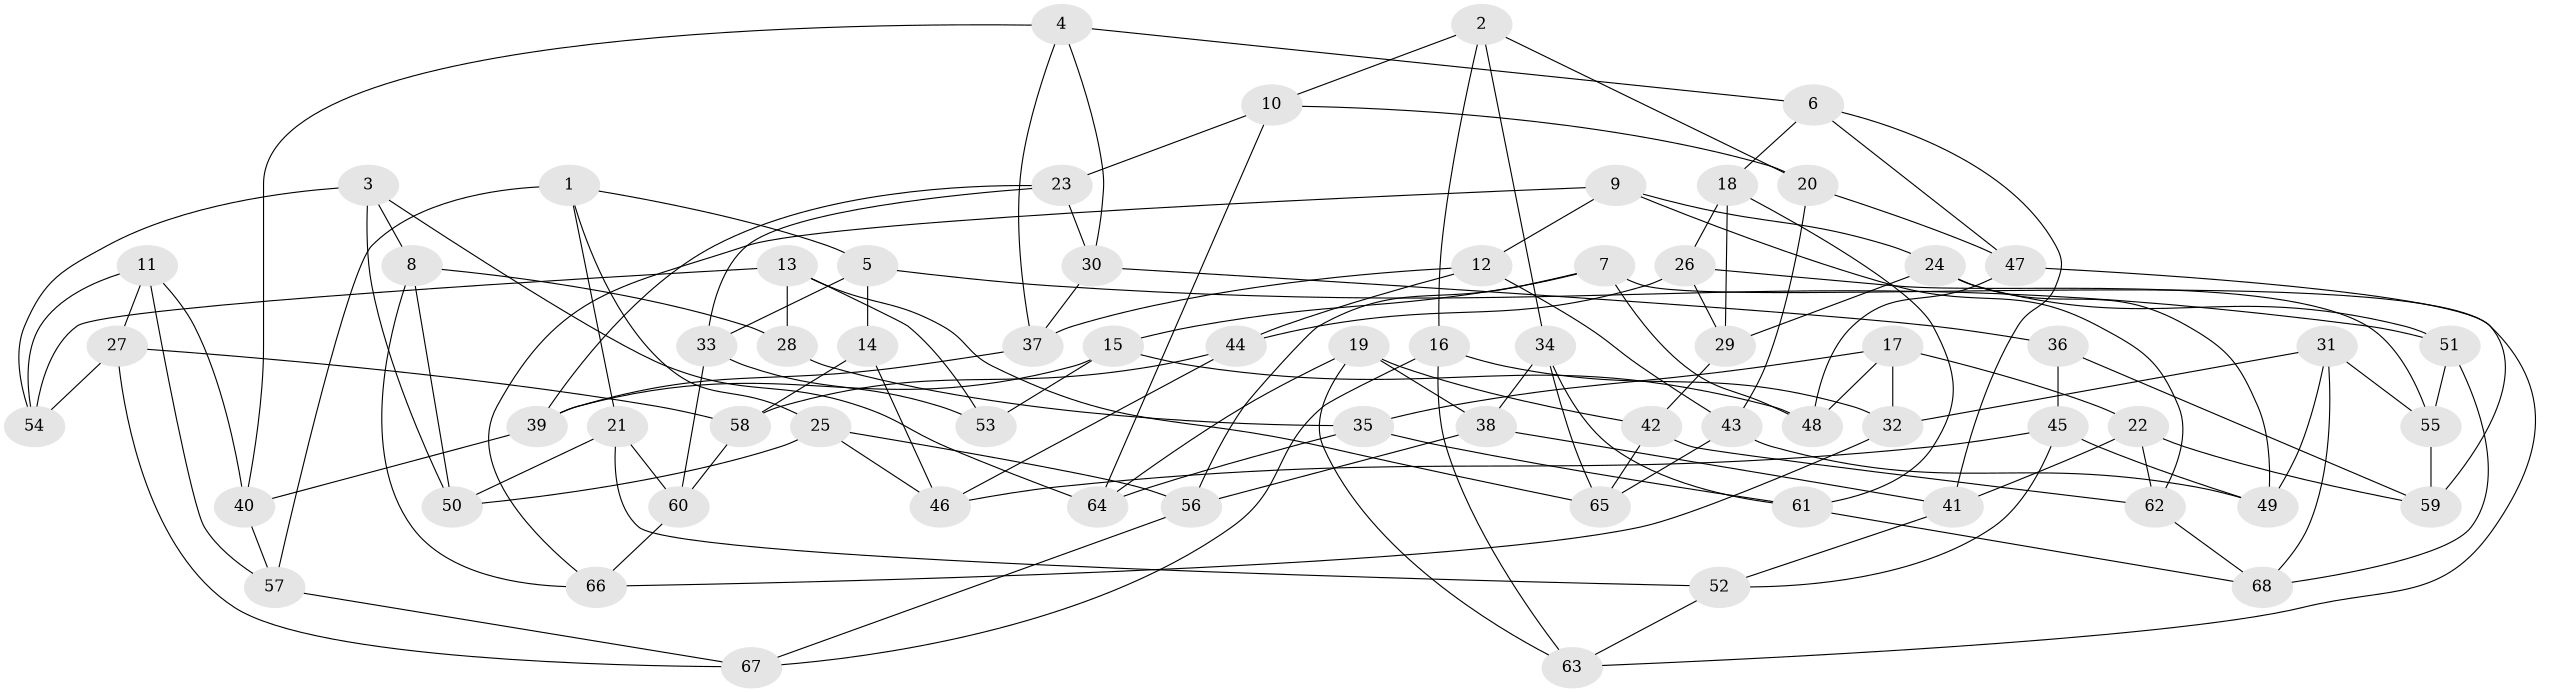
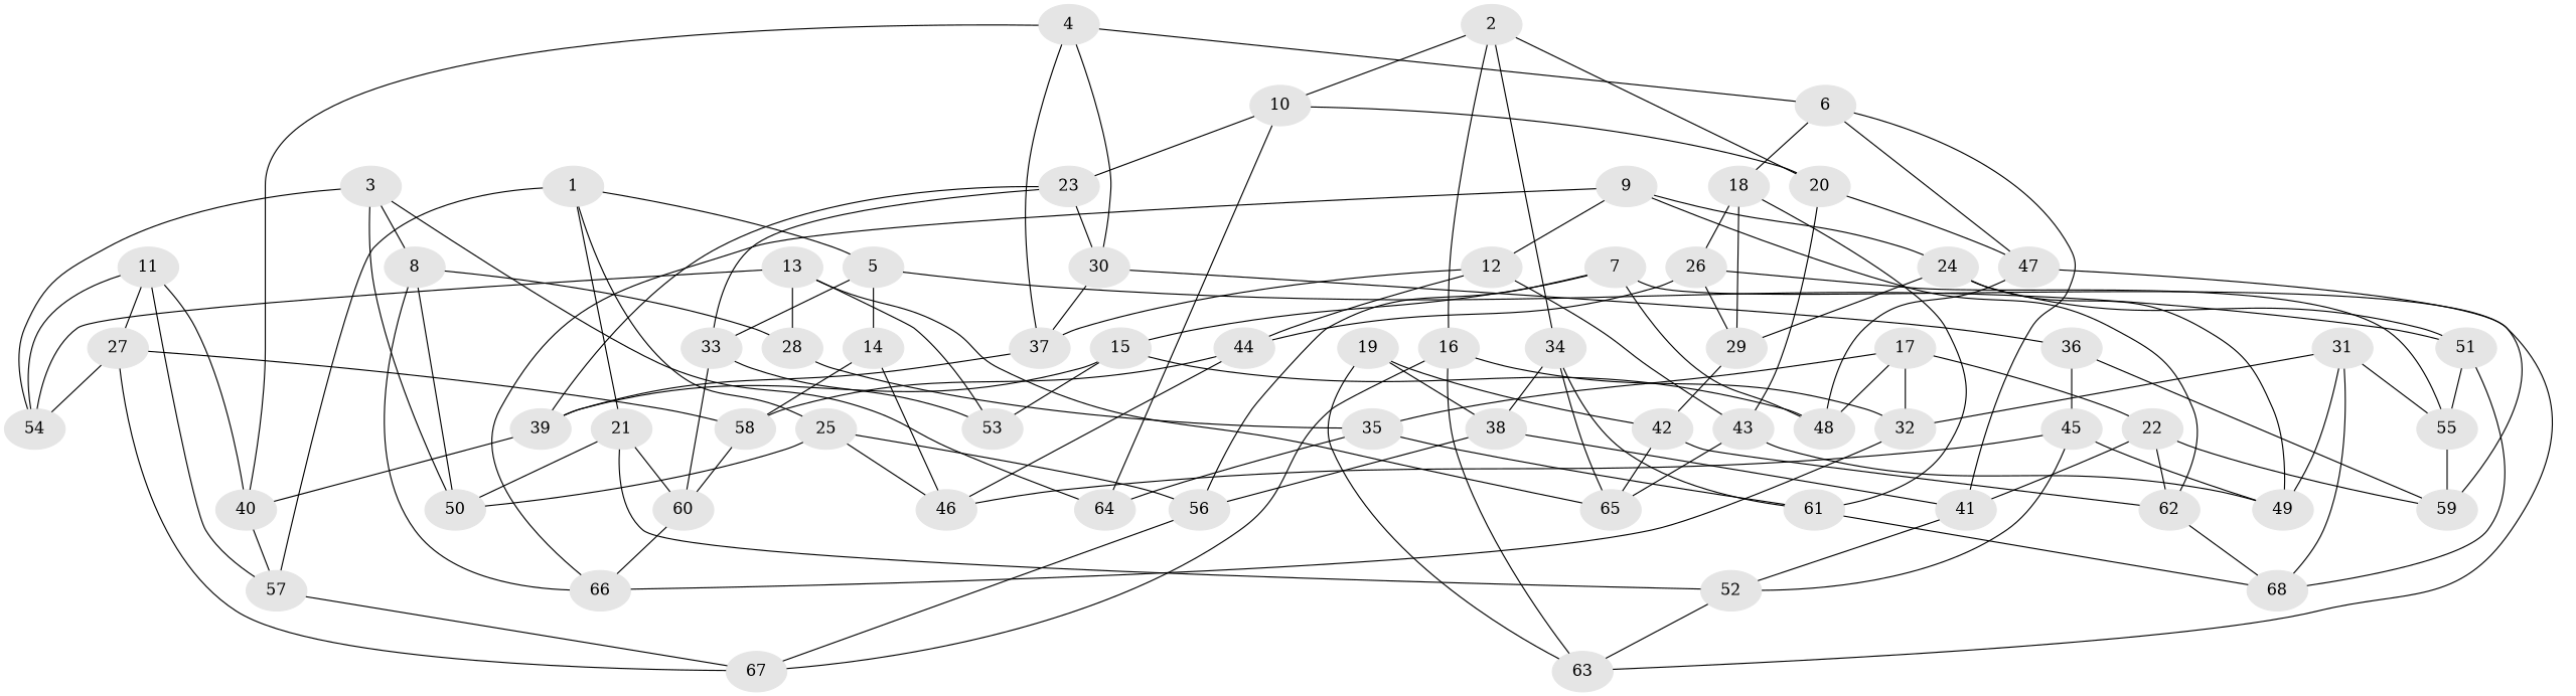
  graph {
    node [color=gray90 style=filled]
    1
    5
    21
    25
    57
    14
    33
    51
    50
    52
    60
    56
    46
    67
    2
    10
    16
    20
    34
    64
    23
    63
    32
    47
    43
    65
    61
    38
    3
    8
    54
    28
    66
    4
    6
    30
    37
    40
    18
    41
    36
    39
    58
    53
    55
    68
    26
    29
    48
    59
    7
    15
    35
    9
    12
    24
    62
    44
    49
    11
    27
    13
    45
    17
    22
    42
    19
    31
    1 -- 5
    1 -- 21
    1 -- 25
    1 -- 57
    5 -- 14
    5 -- 33
    5 -- 51
    21 -- 50
    21 -- 52
    21 -- 60
    25 -- 50
    25 -- 56
    25 -- 46
    57 -- 67
    14 -- 46
    14 -- 58
    33 -- 60
    33 -- 53
    51 -- 55
    51 -- 68
    52 -- 63
    60 -- 66
    56 -- 67
    2 -- 10
    2 -- 16
    2 -- 20
    2 -- 34
    10 -- 20
    10 -- 64
    10 -- 23
    16 -- 67
    16 -- 63
    16 -- 32
    20 -- 47
    20 -- 43
    34 -- 65
    34 -- 61
    34 -- 38
    23 -- 33
    23 -- 30
    23 -- 39
    32 -- 66
    47 -- 48
    47 -- 59
    43 -- 65
    43 -- 49
    61 -- 68
    38 -- 56
    38 -- 41
    3 -- 50
    3 -- 64
    3 -- 8
    3 -- 54
    8 -- 50
    8 -- 28
    8 -- 66
    28 -- 35
    4 -- 6
    4 -- 30
    4 -- 37
    4 -- 40
    6 -- 47
    6 -- 18
    6 -- 41
    30 -- 37
    30 -- 36
    37 -- 39
    40 -- 57
    18 -- 61
    18 -- 26
    18 -- 29
    41 -- 52
    36 -- 59
    36 -- 45
    39 -- 40
    58 -- 60
    55 -- 59
    26 -- 55
    26 -- 29
    26 -- 44
    29 -- 42
    7 -- 56
    7 -- 63
    7 -- 48
    7 -- 15
    15 -- 39
    15 -- 53
    15 -- 48
    35 -- 64
    35 -- 61
    9 -- 66
    9 -- 12
    9 -- 24
    9 -- 62
    12 -- 43
    12 -- 37
    12 -- 44
    24 -- 51
    24 -- 29
    24 -- 49
    62 -- 68
    44 -- 46
    44 -- 58
    11 -- 57
    11 -- 54
    11 -- 40
    11 -- 27
    27 -- 67
    27 -- 54
    27 -- 58
    13 -- 65
    13 -- 54
    13 -- 28
    13 -- 53
    45 -- 52
    45 -- 46
    45 -- 49
    17 -- 32
    17 -- 48
    17 -- 35
    17 -- 22
    22 -- 41
    22 -- 59
    22 -- 62
    42 -- 65
    42 -- 62
-   19 -- 64
    19 -- 63
    19 -- 38
    19 -- 42
    31 -- 32
    31 -- 55
    31 -- 68
    31 -- 49
  }
